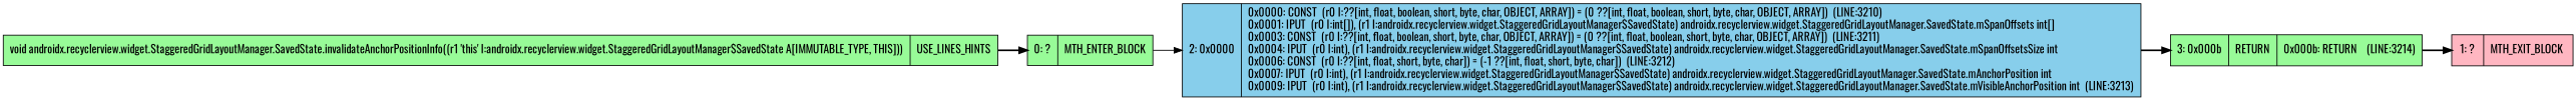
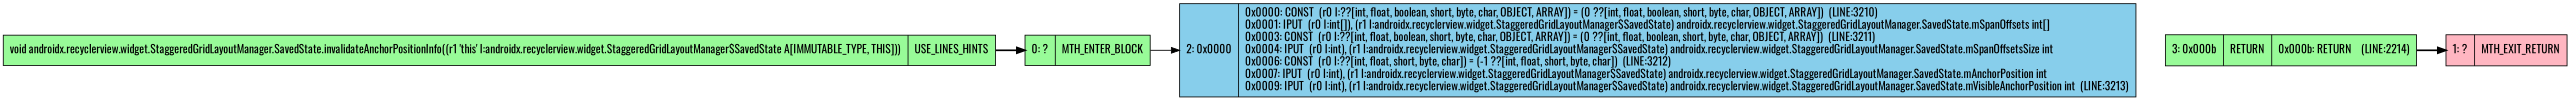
  digraph {
    fontname=Oswald
    rankdir=LR
    node [fillcolor=palegreen fontname=Oswald shape=record style=filled]
    edge [fontname=Oswald style=bold]
    n1 [label="{0\:\ ?|MTH_ENTER_BLOCK\l}"]
    n2 [fillcolor=skyblue label="{2\:\ 0x0000|0x0000: CONST  (r0 I:??[int, float, boolean, short, byte, char, OBJECT, ARRAY]) = (0 ??[int, float, boolean, short, byte, char, OBJECT, ARRAY])  (LINE:3210)\l0x0001: IPUT  (r0 I:int[]), (r1 I:androidx.recyclerview.widget.StaggeredGridLayoutManager$SavedState) androidx.recyclerview.widget.StaggeredGridLayoutManager.SavedState.mSpanOffsets int[] \l0x0003: CONST  (r0 I:??[int, float, boolean, short, byte, char, OBJECT, ARRAY]) = (0 ??[int, float, boolean, short, byte, char, OBJECT, ARRAY])  (LINE:3211)\l0x0004: IPUT  (r0 I:int), (r1 I:androidx.recyclerview.widget.StaggeredGridLayoutManager$SavedState) androidx.recyclerview.widget.StaggeredGridLayoutManager.SavedState.mSpanOffsetsSize int \l0x0006: CONST  (r0 I:??[int, float, short, byte, char]) = (\-1 ??[int, float, short, byte, char])  (LINE:3212)\l0x0007: IPUT  (r0 I:int), (r1 I:androidx.recyclerview.widget.StaggeredGridLayoutManager$SavedState) androidx.recyclerview.widget.StaggeredGridLayoutManager.SavedState.mAnchorPosition int \l0x0009: IPUT  (r0 I:int), (r1 I:androidx.recyclerview.widget.StaggeredGridLayoutManager$SavedState) androidx.recyclerview.widget.StaggeredGridLayoutManager.SavedState.mVisibleAnchorPosition int  (LINE:3213)\l}"]
-   n3 [label="{3\:\ 0x000b|RETURN\l|0x000b: RETURN    (LINE:3214)\l}"]
-   n4 [fillcolor=lightpink label="{1\:\ ?|MTH_EXIT_BLOCK\l}"]
+   n3 [label="{3\:\ 0x000b|RETURN\l|0x000b: RETURN    (LINE:2214)\l}"]
+   n4 [fillcolor=lightpink label="{1\:\ ?|MTH_EXIT_RETURN\l}"]
    n5 [label="{void androidx.recyclerview.widget.StaggeredGridLayoutManager.SavedState.invalidateAnchorPositionInfo((r1 'this' I:androidx.recyclerview.widget.StaggeredGridLayoutManager$SavedState A[IMMUTABLE_TYPE, THIS]))  | USE_LINES_HINTS\l}"]
    n1 -> n2 [style=solid]
-   n2 -> n3
    n3 -> n4
    n5 -> n1
  }
